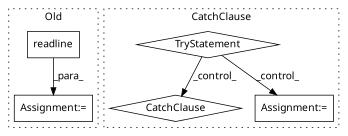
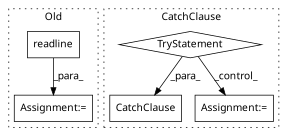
  digraph {
    fontname="Noto Sans"
    node [a=7 fontname="Noto Sans" shape=box]
    edge [fontname="Noto Sans"]
    n1 [a=32 l=10 label=readline s=643]
    n2 [l=2 label="Assignment:=" s=669]
-   n3 [a=12 l="11,2" label=CatchClause s="1123,1163" shape=diamond]
+   n3 [a=12 l="11,2" label=CatchClause s="1123,1163"]
    n4 [a=54 l=4 label=TryStatement s=638 shape=diamond]
    n5 [l=1 label="Assignment:=" s=708]
    subgraph cluster_1 {
      label=Old
      style=dotted
      n1
      n2
    }
    subgraph cluster_2 {
      label=CatchClause
      style=dotted
      n3
      n4
      n5
    }
    n1 -> n2 [label=_para_]
-   n4 -> n3 [label=_control_]
+   n4 -> n3 [label=_para_]
    n4 -> n5 [label=_control_]
  }
